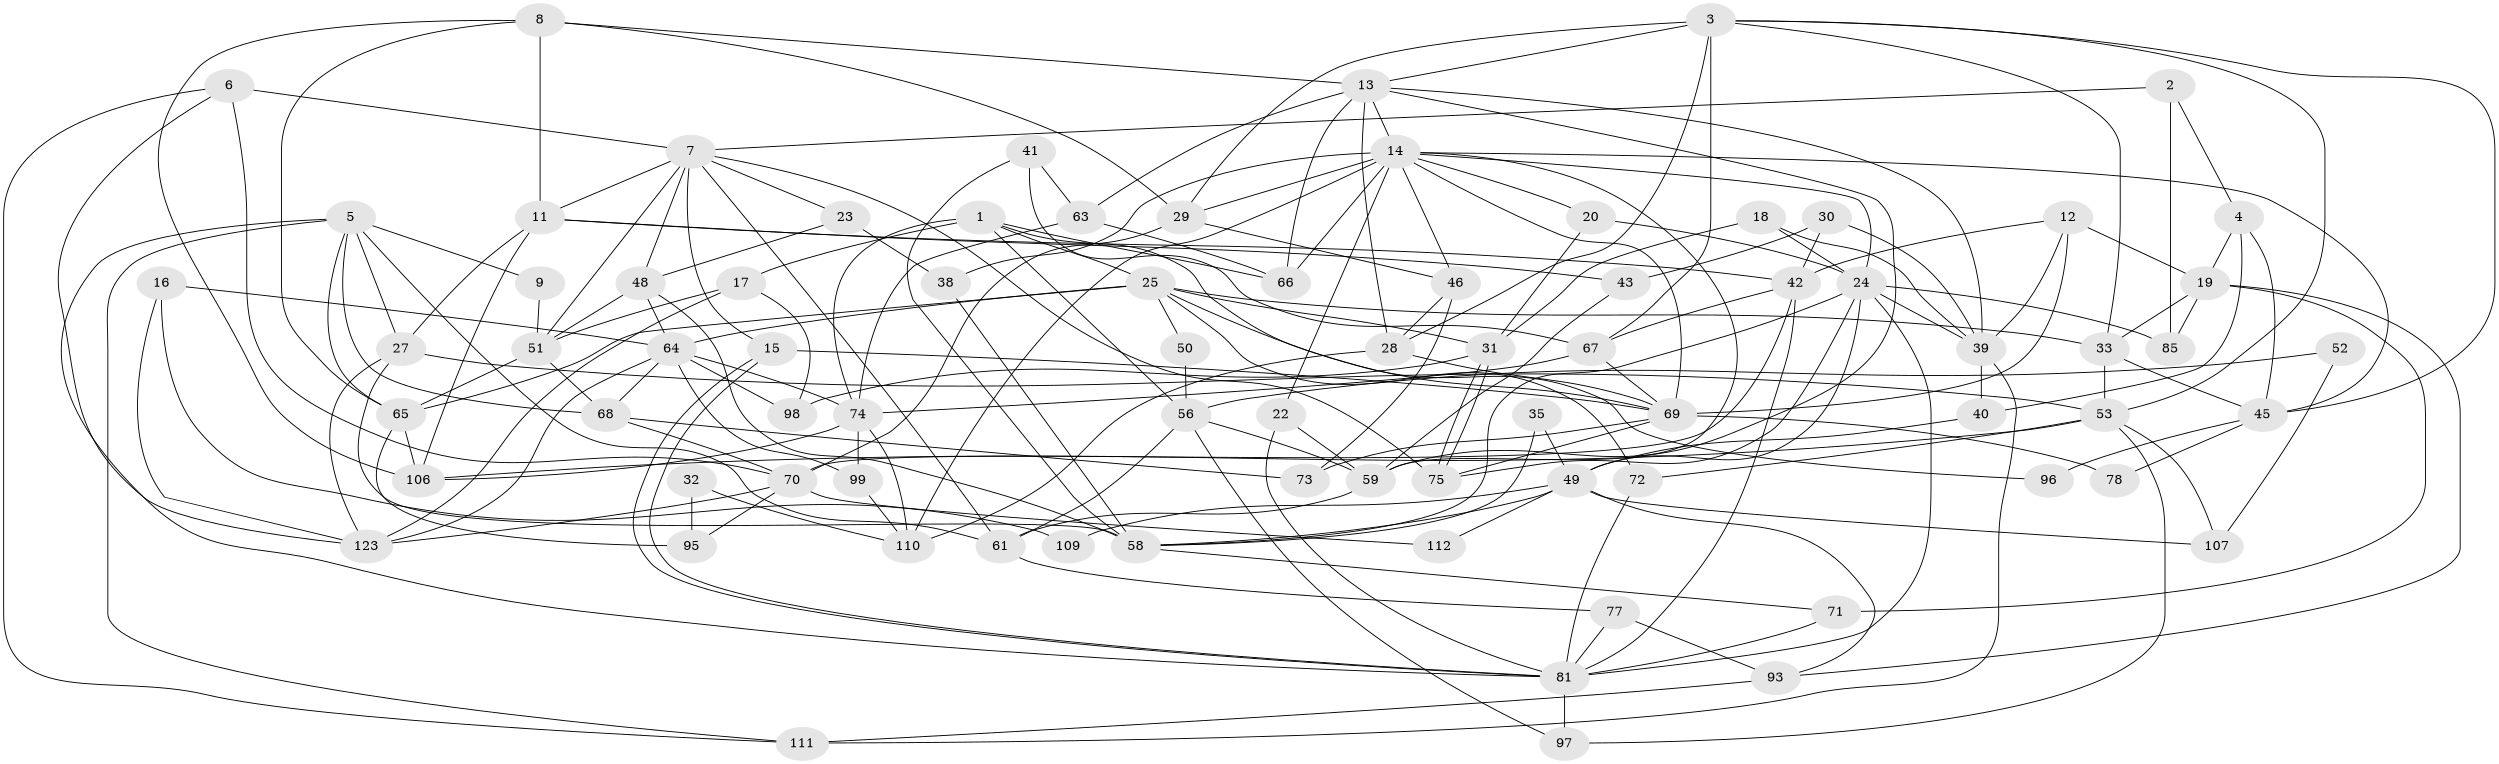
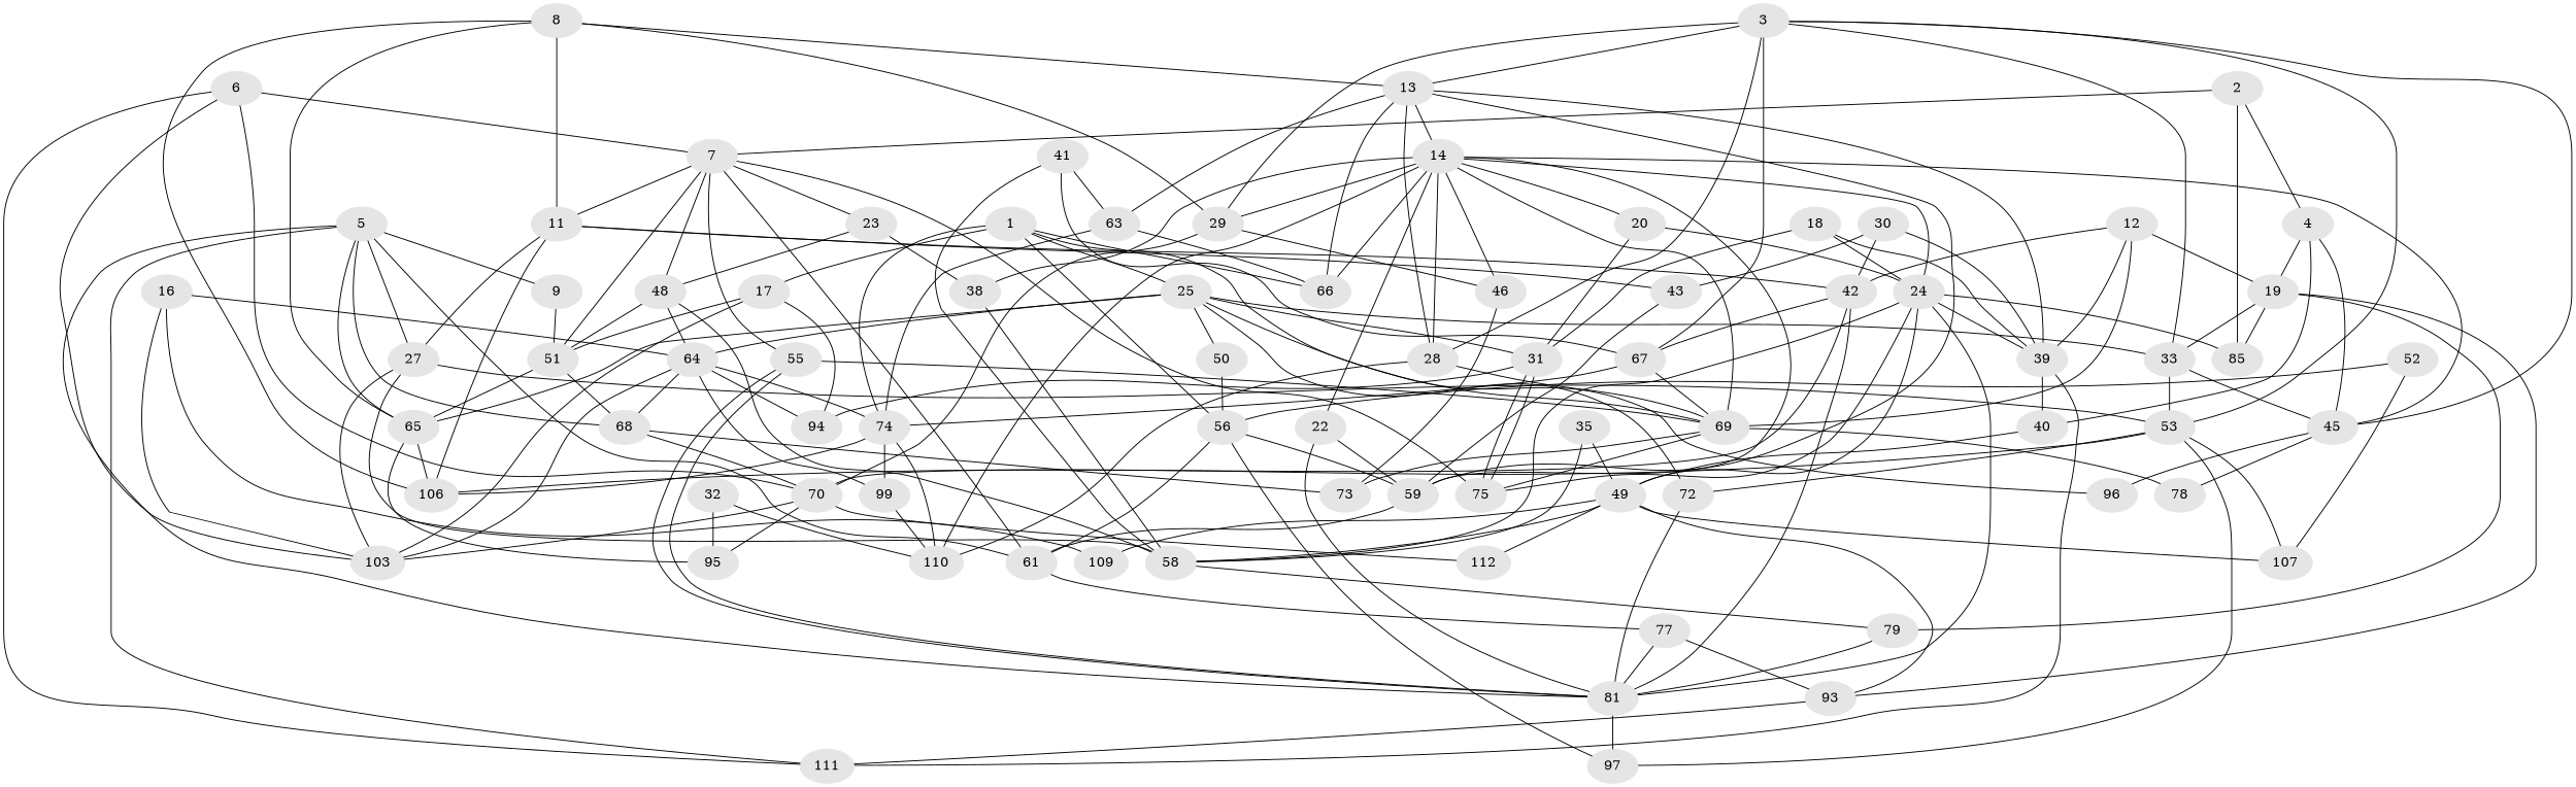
  graph {
    node [color=gray90 style=filled]
    1 [super="+76"]
    17 [super="+92"]
    25
    56 [super="+87"]
    66
    74 [super="+100"]
    96
-   103 [label=123]
+   103
    51
-   98
+   98 [label=94]
    33 [super="+60"]
    65 [super="+84"]
    69 [super="+91"]
    64 [super="+89"]
    31 [super="+115"]
    50
    72
    61
    59 [super="+102"]
    97
    106 [super="+116"]
    110 [super="+113"]
    99
    2
    4
    7 [super="+44"]
    85
    45 [super="+101"]
    19 [super="+34"]
    40
    11 [super="+21"]
    23
    48 [super="+86"]
-   55 [label=15]
+   55
    75 [super="+82"]
    3 [super="+15"]
    13 [super="+47"]
    28 [super="+36"]
    29 [super="+42"]
    53 [super="+57"]
    67 [super="+105"]
    14 [super="+37"]
    39 [super="+114"]
    63
    70 [super="+71"]
    46
    78
    107
-   79 [label=71]
+   79
    93
    49 [super="+90"]
    5 [super="+10"]
    9
    27 [super="+54"]
    68
    81 [super="+88"]
    111 [super="+117"]
    58 [super="+83"]
    77
    95
    73
    6
    112
    43
    n65 [label=42 super="+108"]
    38 [super="+104"]
    8 [super="+80"]
    20
    22
    24 [super="+26"]
    12
    16
    109
    18
    30 [super="+94"]
    32
    35
    41
    52
    1 -- 17
    1 -- 25
    1 -- 56
    1 -- 66
    1 -- 74
    1 -- 96
    17 -- 103
    17 -- 51
    17 -- 98
    25 -- 33
    25 -- 65
    25 -- 69
    25 -- 64
    25 -- 31
    25 -- 50
    25 -- 72
    56 -- 61
    56 -- 59
    56 -- 97
    74 -- 106
    74 -- 110
    74 -- 99
    51 -- 65
    51 -- 68
    33 -- 45
    33 -- 53
    65 -- 106 [weight=2]
    65 -- 95
    69 -- 75
    69 -- 78
    69 -- 73
    64 -- 74
    64 -- 103
    64 -- 98
    64 -- 99
    64 -- 68
    31 -- 98
    31 -- 75
    31 -- 75
    50 -- 56
    72 -- 81
    61 -- 77
    59 -- 61
    99 -- 110
    2 -- 4
    2 -- 7
    2 -- 85
    4 -- 45
    4 -- 19
    4 -- 40
    7 -- 51
    7 -- 61
    7 -- 11
    7 -- 23
    7 -- 48
    7 -- 55
    7 -- 75
    45 -- 96
    45 -- 78
    19 -- 33
    19 -- 85
    19 -- 79
    19 -- 93
    40 -- 49
    11 -- 106
    11 -- 27
    11 -- 43 [weight=2]
    11 -- n65
    23 -- 48
    23 -- 38
    48 -- 51
    48 -- 64 [weight=2]
    48 -- 58
    55 -- 69
    55 -- 81
    55 -- 81
    3 -- 33
    3 -- 45
    3 -- 13
    3 -- 28
    3 -- 29
    3 -- 53
    3 -- 67
    13 -- 66
    13 -- 59
    13 -- 28
    13 -- 14
    13 -- 39
    13 -- 63
    28 -- 69
    28 -- 110
    29 -- 70
    29 -- 46
    53 -- 72
    53 -- 97
    53 -- 106
    53 -- 107
    67 -- 74
    67 -- 69
    14 -- 66
    14 -- 69
    14 -- 59
    14 -- 110
    14 -- 45
-   46 -- 28
+   14 -- 28
    14 -- 29
    14 -- 46
    14 -- 38 [weight=2]
    14 -- 20
    14 -- 22
    14 -- 24
    39 -- 40
    39 -- 111
    63 -- 66
    63 -- 74
    70 -- 103
    70 -- 95
    70 -- 112
    46 -- 73
    79 -- 81
    93 -- 111
    49 -- 107
    49 -- 93
    49 -- 58
    49 -- 112
    49 -- 109
    5 -- 65
    5 -- 61
    5 -- 9
    5 -- 27
    5 -- 68
    5 -- 81
    5 -- 111
    9 -- 51
    27 -- 103
    27 -- 53
    27 -- 58
    68 -- 70
    68 -- 73
    81 -- 97
    58 -- 79
    77 -- 93
    77 -- 81
    6 -- 103
    6 -- 7
    6 -- 70
    6 -- 111
    43 -- 59 [weight=2]
    n65 -- 67
    n65 -- 70
    n65 -- 81
    38 -- 58
    8 -- 65
    8 -- 106
    8 -- 11
    8 -- 13
    8 -- 29
    20 -- 31
    20 -- 24
    22 -- 59
    22 -- 81
    24 -- 85
    24 -- 75
    24 -- 39
    24 -- 49
    24 -- 81
    24 -- 58
    12 -- 69
    12 -- 19
    12 -- 39
    12 -- n65
    16 -- 103
    16 -- 64
    16 -- 109
    18 -- 31
    18 -- 39
    18 -- 24
    30 -- 39
    30 -- 43
    30 -- n65
    32 -- 110
    32 -- 95
    35 -- 49
    35 -- 58
    41 -- 67
    41 -- 63
    41 -- 58
    52 -- 56
    52 -- 107
  }
